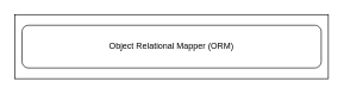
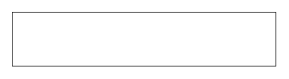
  <mxCell id="0" />
  <mxCell id="1" parent="0" />
  <mxCell id="2" value="" style="rounded=0;whiteSpace=wrap;html=1;" vertex="1" parent="1"><mxGeometry x="20" y="20" width="440" height="90" as="geometry" /></mxCell>
- <mxCell id="3" value="Object Relational Mapper (ORM)" style="rounded=1;whiteSpace=wrap;html=1;" vertex="1" parent="1"><mxGeometry x="30" y="35" width="420" height="60" as="geometry" /></mxCell>
